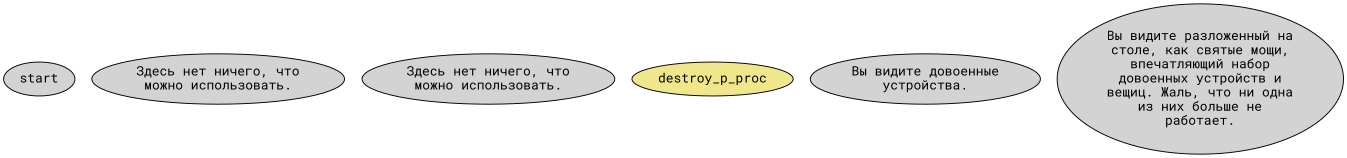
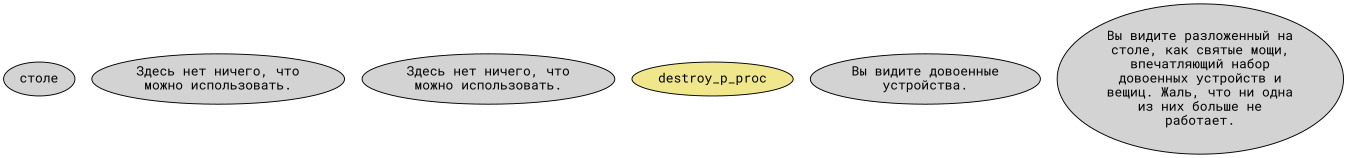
  digraph {
    fontname="Roboto Mono"
    node [color="#000000" fillcolor=lightgrey style=filled fontname="Roboto Mono"]
-   start
+   start [label="столе"]
    n2 [label="Здесь нет ничего, что\nможно использовать."]
    n3 [label="Здесь нет ничего, что\nможно использовать."]
    destroy_p_proc [fillcolor=khaki]
    n5 [label="Вы видите довоенные\nустройства."]
    n6 [label="Вы видите разложенный на\nстоле, как святые мощи,\nвпечатляющий набор\nдовоенных устройств и\nвещиц. Жаль, что ни одна\nиз них больше не\nработает."]
  }
